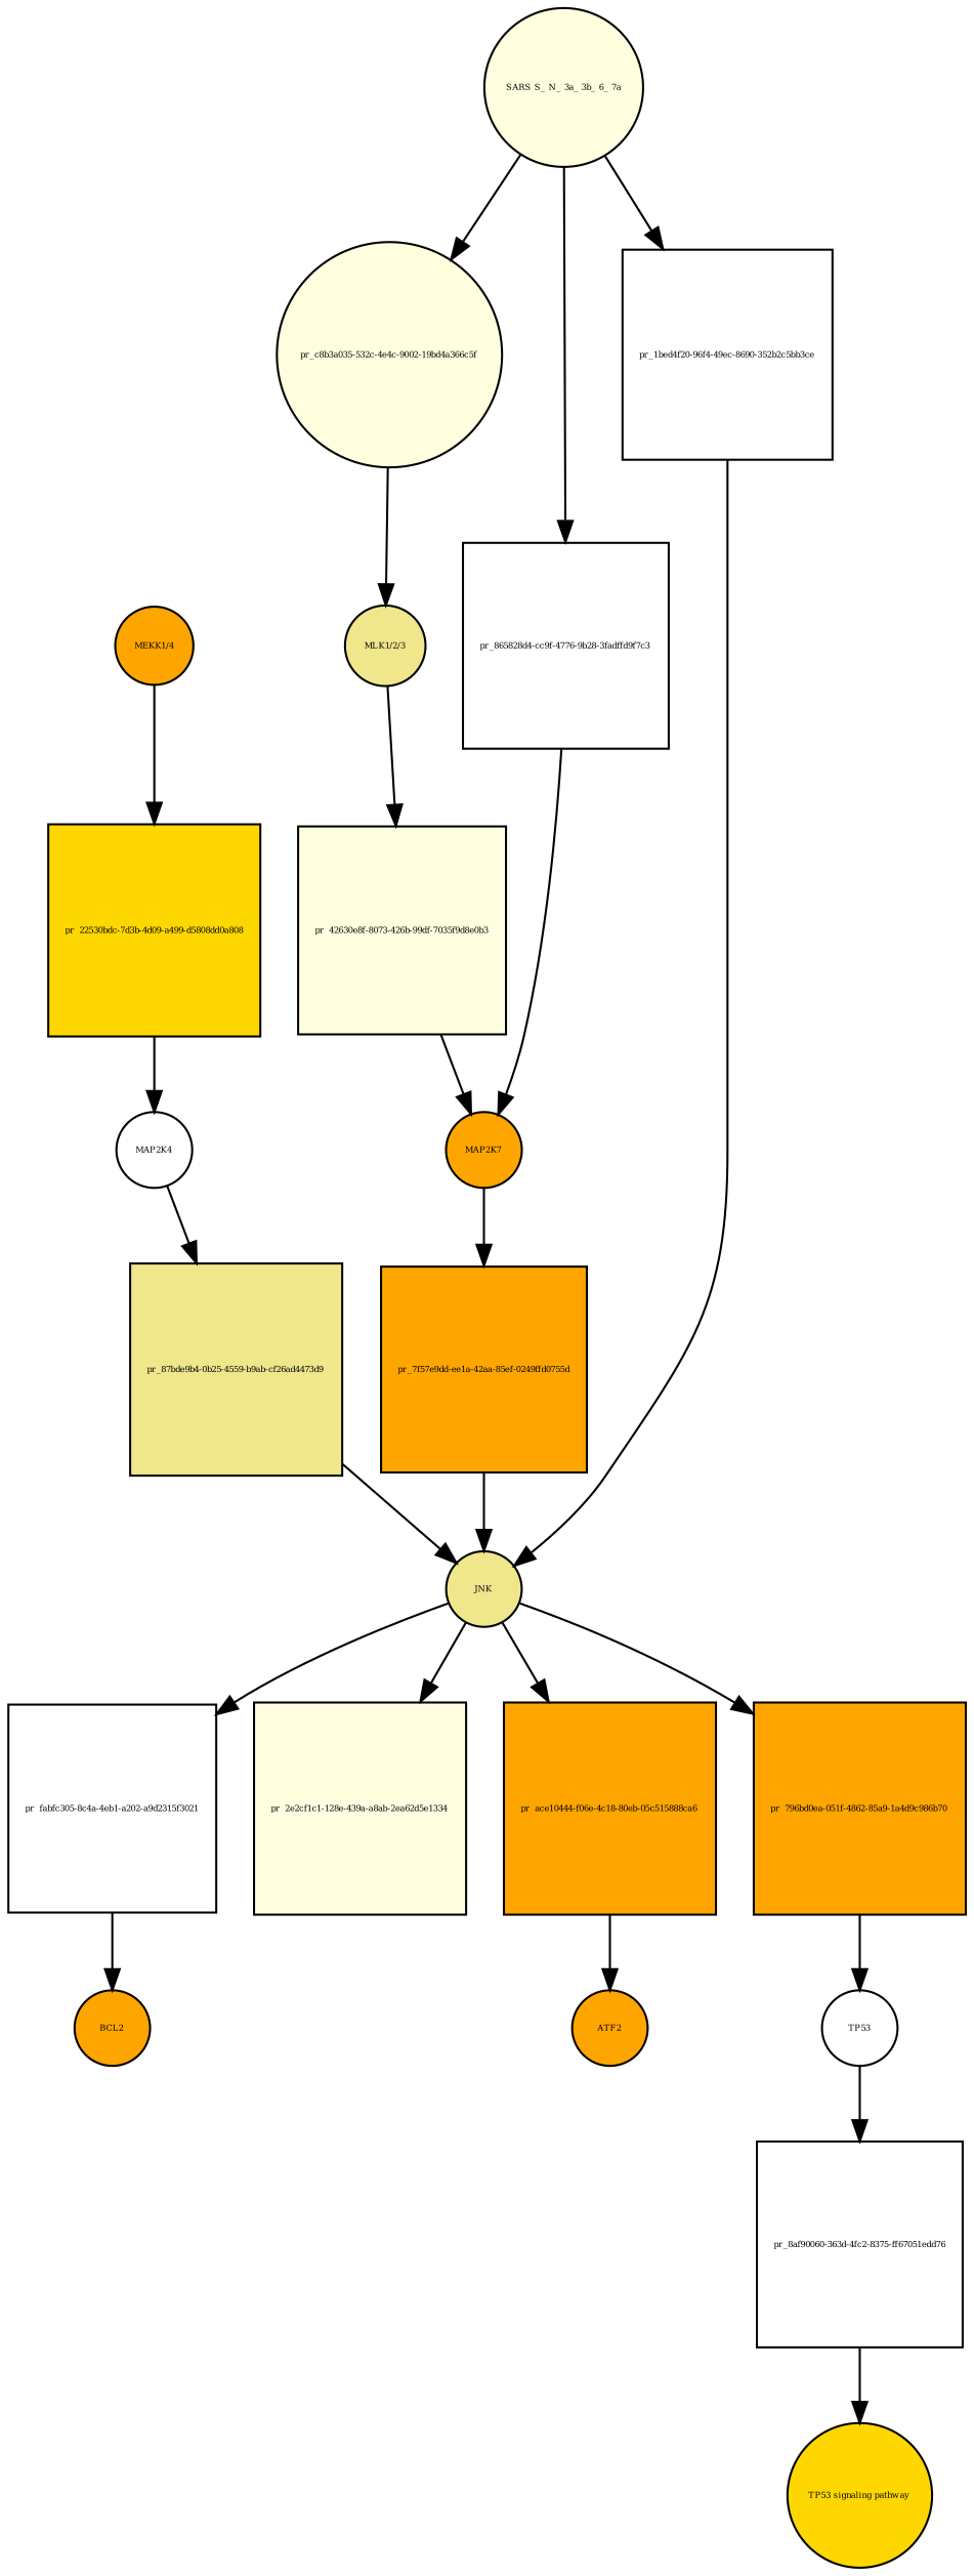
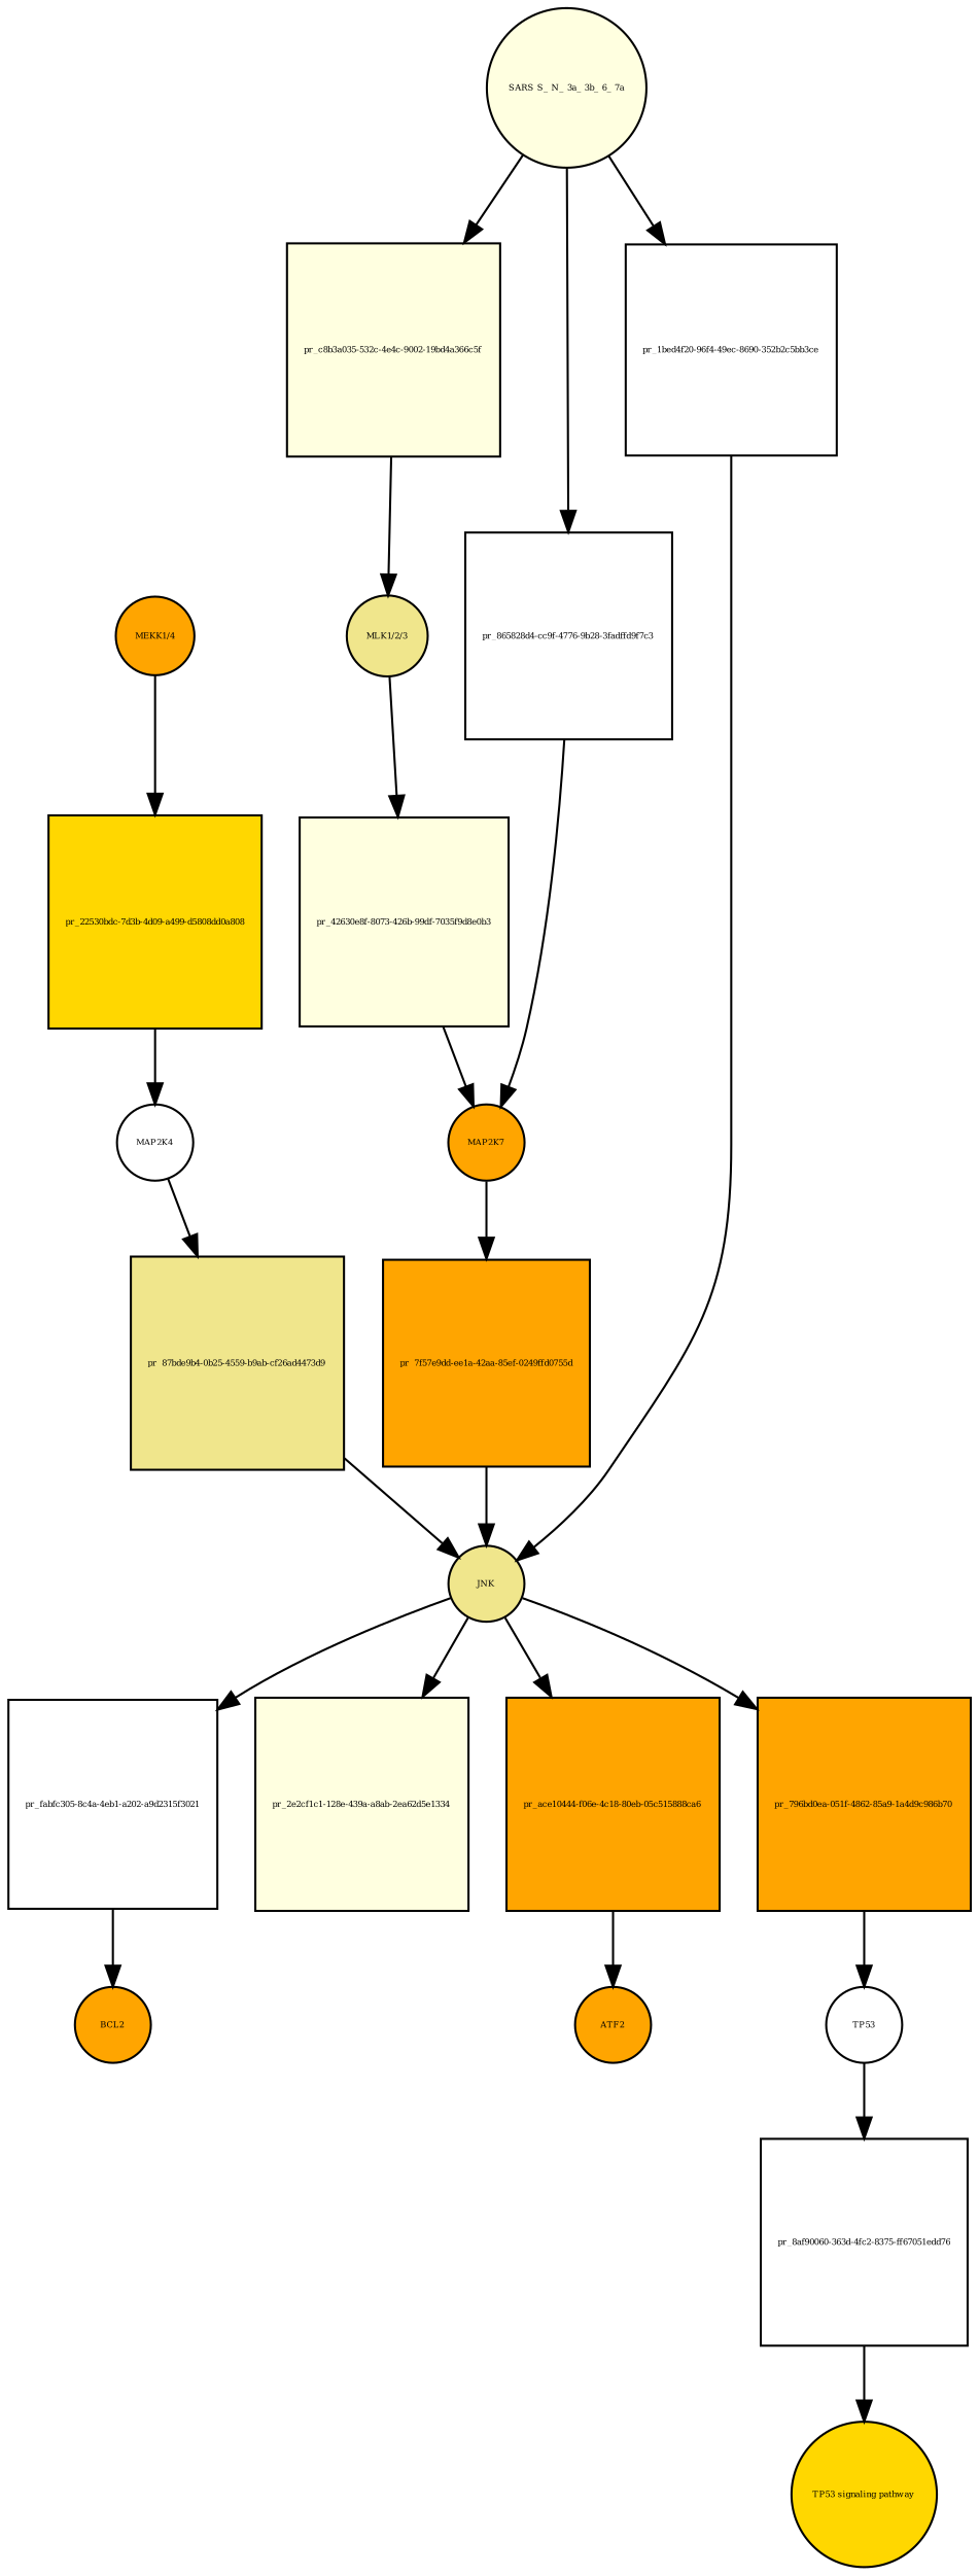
  strict digraph {
    node [bipartite=1 cls=process fillcolor=orange fontsize=4 shape=square style=filled]
    edge [interaction_type=consumption]
    n1 [bipartite=0 cls=complex label="MEKK1/4" shape=circle]
    n2 [fillcolor=gold label="pr_22530bdc-7d3b-4d09-a499-d5808dd0a808"]
    n3 [annotation=urn_miriam_uniprot_P45985 bipartite=0 cls=macromolecule fillcolor=white label=MAP2K4 shape=circle]
    n4 [fillcolor=khaki label="pr_87bde9b4-0b25-4559-b9ab-cf26ad4473d9"]
    n5 [bipartite=0 cls=complex fillcolor=khaki label=JNK shape=circle]
    n6 [bipartite=0 cls=complex fillcolor=khaki label="MLK1/2/3" shape=circle]
    n7 [fillcolor=lightyellow label="pr_42630e8f-8073-426b-99df-7035f9d8e0b3"]
    n8 [annotation=urn_miriam_uniprot_O14733 bipartite=0 cls=macromolecule label=MAP2K7 shape=circle]
    n9 [label="pr_7f57e9dd-ee1a-42aa-85ef-0249ffd0755d"]
    n10 [fillcolor=white label="pr_fabfc305-8c4a-4eb1-a202-a9d2315f3021"]
    n11 [fillcolor=lightyellow label="pr_2e2cf1c1-128e-439a-a8ab-2ea62d5e1334"]
    n12 [label="pr_ace10444-f06e-4c18-80eb-05c515888ca6"]
    n13 [label="pr_796bd0ea-051f-4862-85a9-1a4d9c986b70"]
    n14 [annotation=urn_miriam_uniprot_P10415 bipartite=0 cls=macromolecule label=BCL2 shape=circle]
    n15 [annotation=urn_miriam_uniprot_P15336 bipartite=0 cls=macromolecule label=ATF2 shape=circle]
    n16 [annotation=urn_miriam_uniprot_P04637 bipartite=0 cls=macromolecule fillcolor=white label=TP53 shape=circle]
    n17 [bipartite=0 cls=macromolecule fillcolor=lightyellow label="SARS S_ N_ 3a_ 3b_ 6_ 7a" shape=circle]
-   n18 [fillcolor=lightyellow label="pr_c8b3a035-532c-4e4c-9002-19bd4a366c5f" shape=circle]
+   n18 [fillcolor=lightyellow label="pr_c8b3a035-532c-4e4c-9002-19bd4a366c5f"]
    n19 [fillcolor=white label="pr_865828d4-cc9f-4776-9b28-3fadffd9f7c3"]
    n20 [fillcolor=white label="pr_1bed4f20-96f4-49ec-8690-352b2c5bb3ce"]
    n21 [fillcolor=white label="pr_8af90060-363d-4fc2-8375-ff67051edd76"]
    n22 [bipartite=0 cls="unspecified entity" fillcolor=gold label="TP53 signaling pathway" shape=circle]
    n1 -> n2
    n2 -> n3 [interaction_type=production]
    n3 -> n4
    n4 -> n5 [interaction_type=production]
    n5 -> n10
    n5 -> n11
    n5 -> n12
    n5 -> n13
    n6 -> n7
    n7 -> n8 [interaction_type=production]
    n8 -> n9
    n9 -> n5 [interaction_type=production]
    n10 -> n14 [interaction_type=production]
    n12 -> n15 [interaction_type=production]
    n13 -> n16 [interaction_type=production]
    n16 -> n21
    n17 -> n18
    n17 -> n19
    n17 -> n20
    n18 -> n6 [interaction_type=production]
    n19 -> n8 [interaction_type=production]
    n20 -> n5 [interaction_type=production]
    n21 -> n22 [interaction_type=production]
  }
